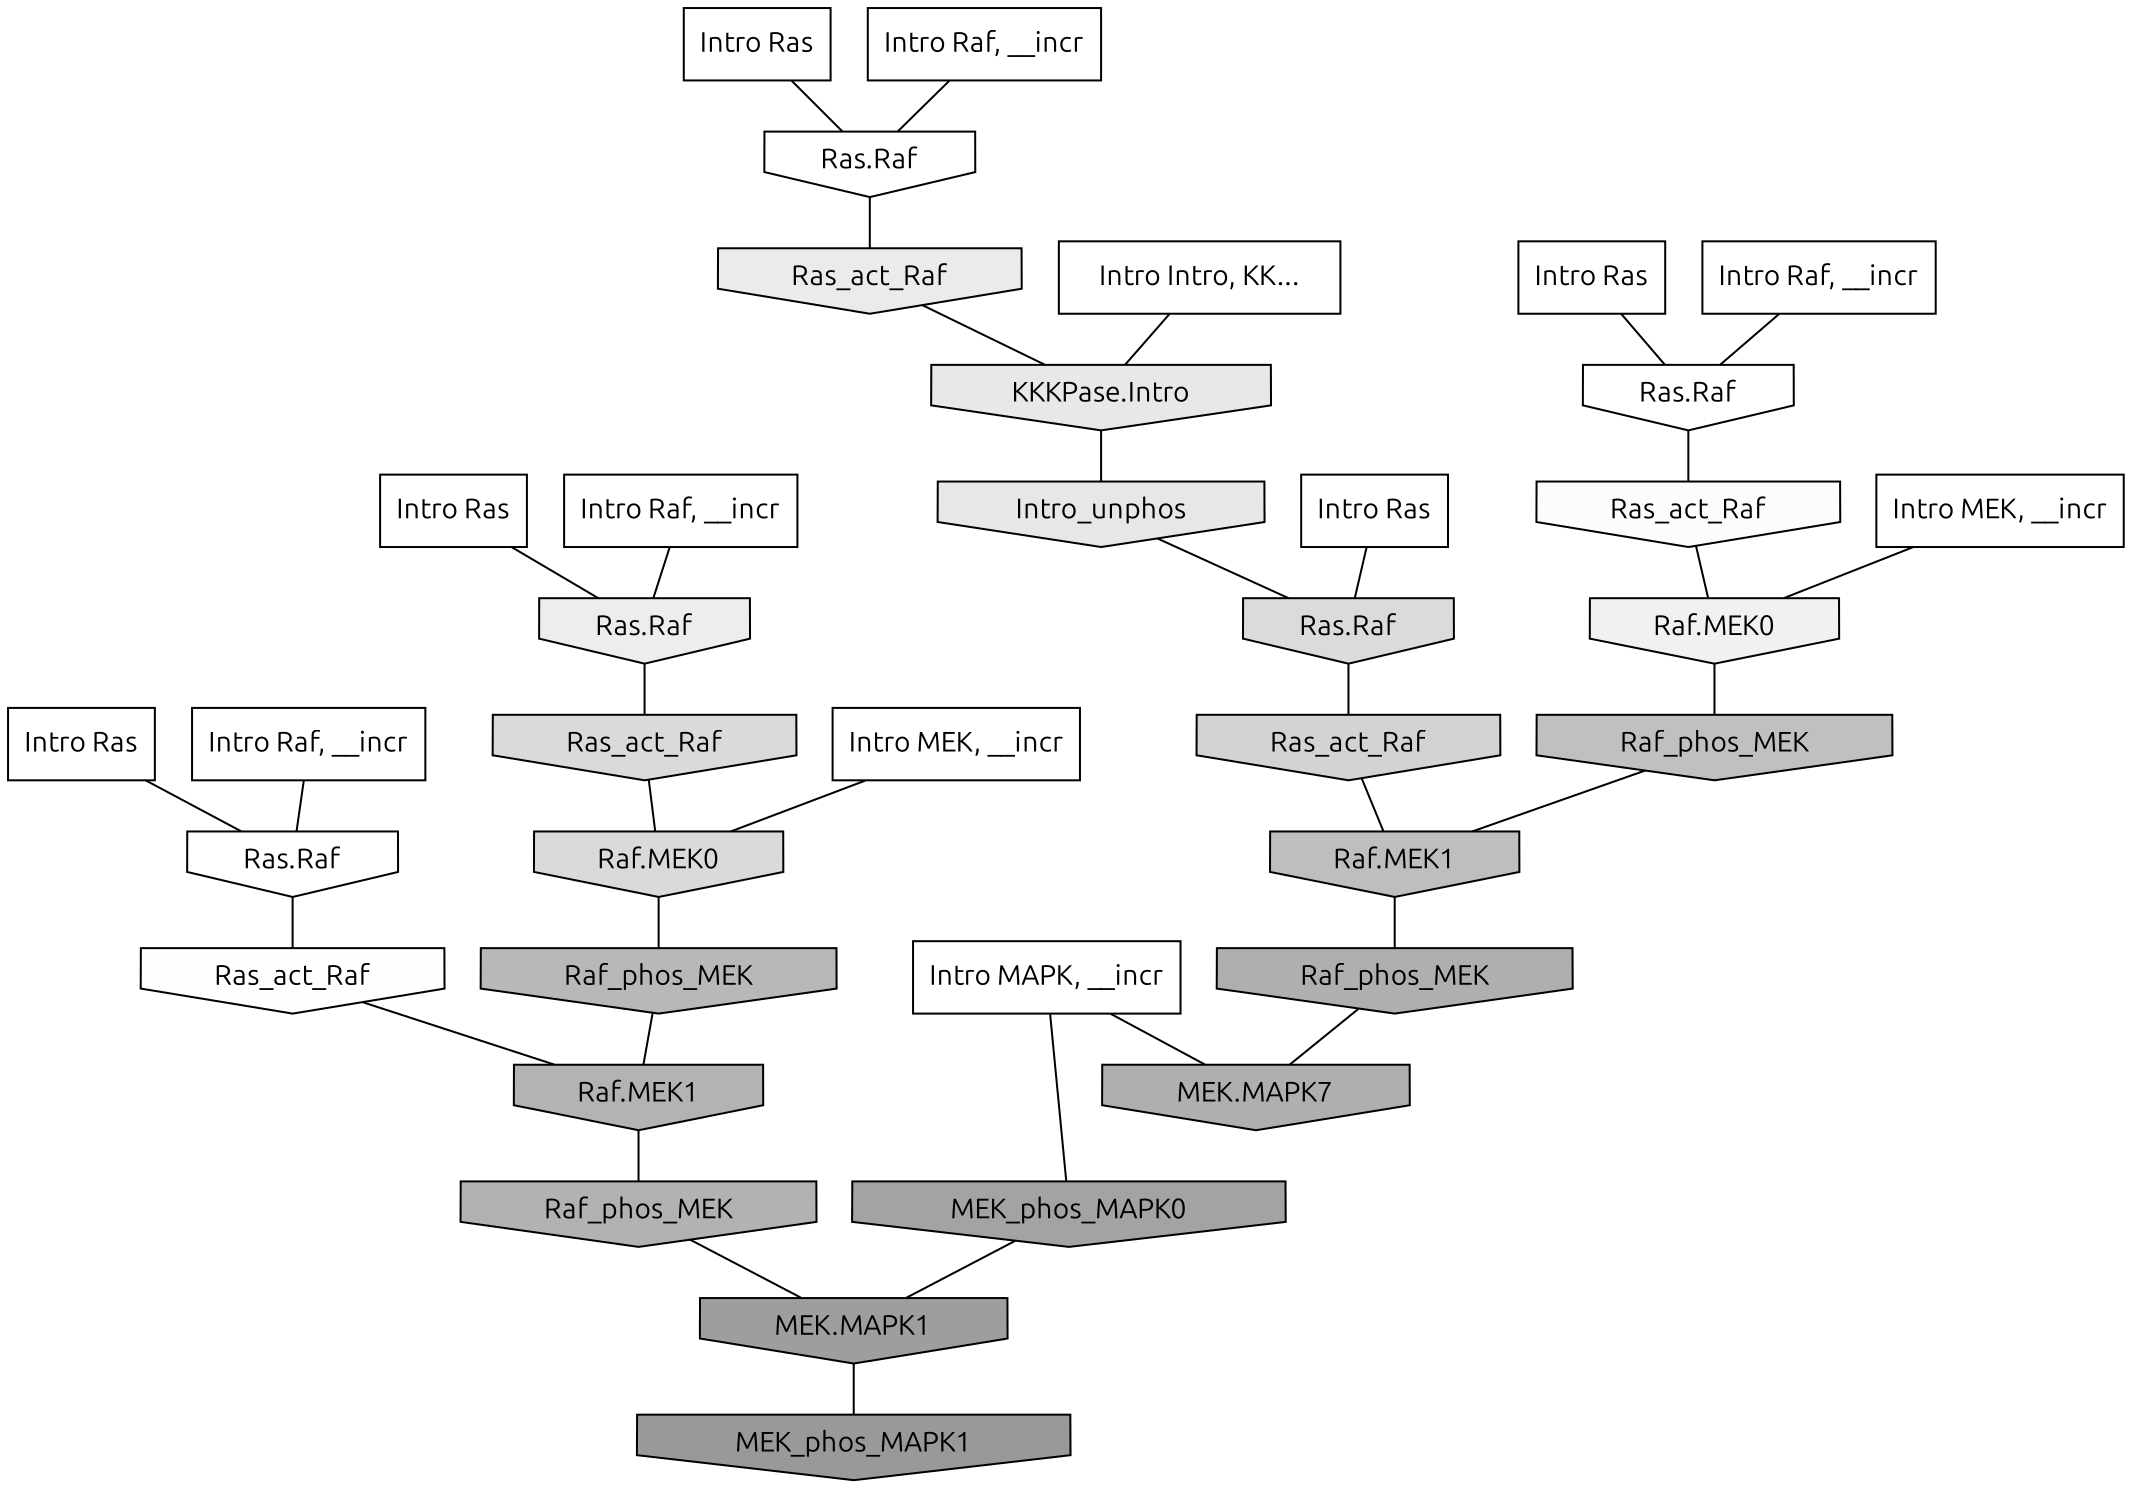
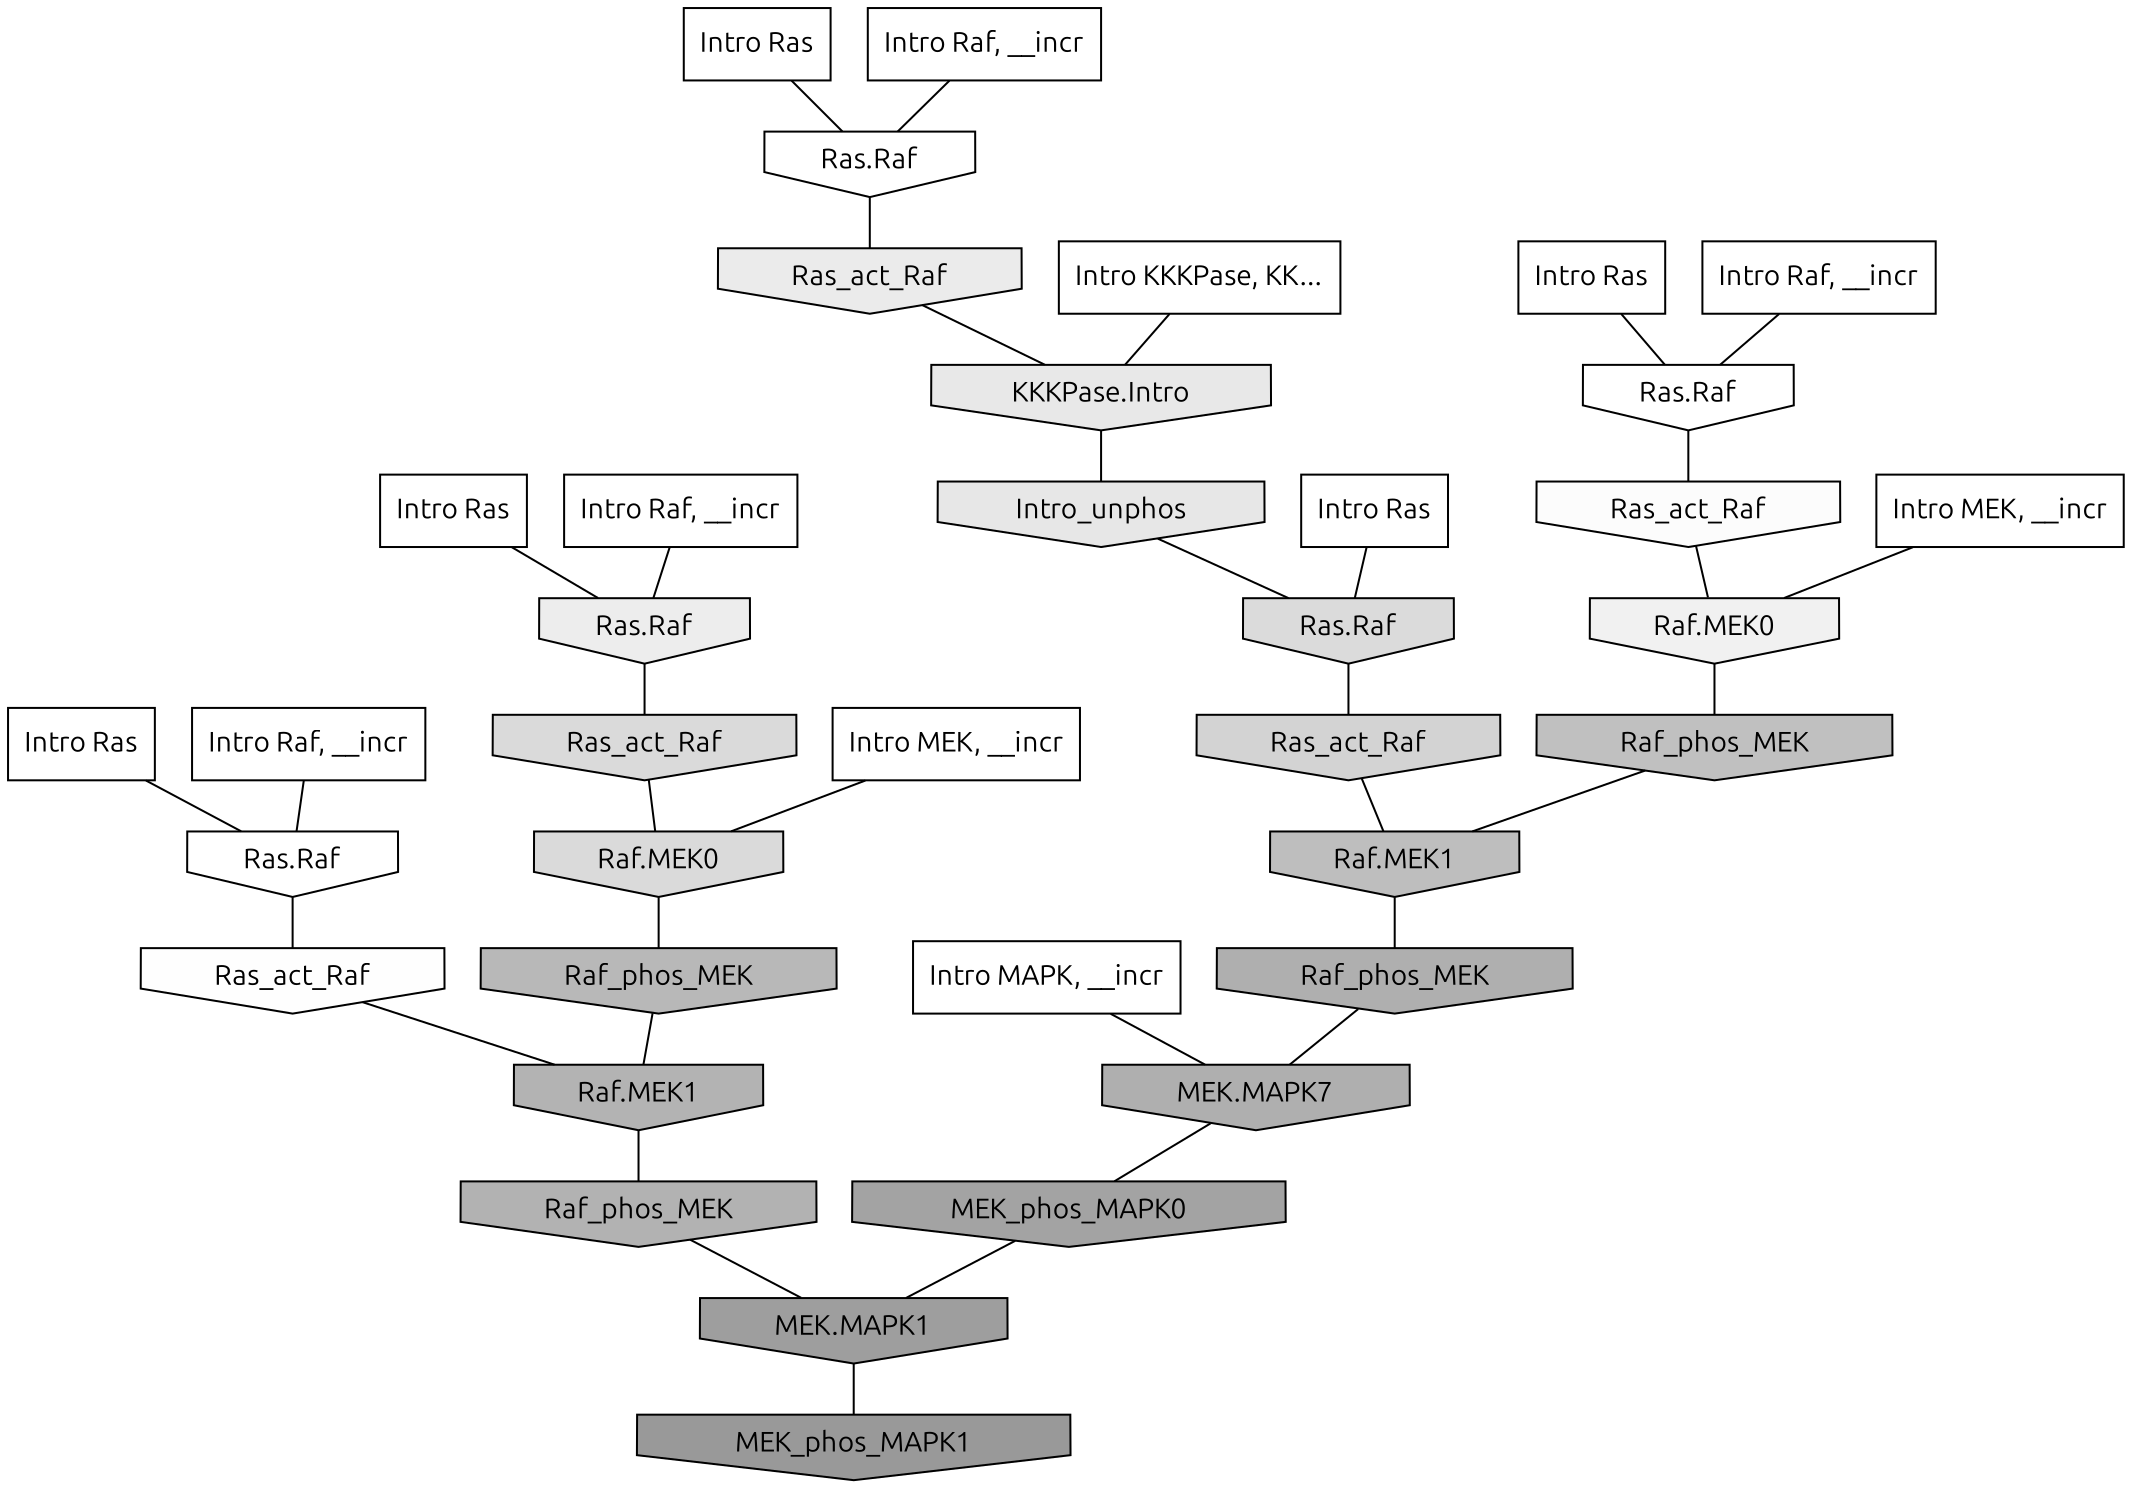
  digraph {
    fontname=Ubuntu
    rankdir=TB
    ranksep=0.30
    node [fillcolor="0.000 0.000 1.000" fontname=Ubuntu shape=invhouse style=filled]
    edge [color="0.000 0.000 0.000" dir=none fontname=Ubuntu]
    n1 [label="Intro Ras" shape=rectangle]
    n2 [fillcolor="0.000 0.000 0.856" label="Ras.Raf"]
    n3 [fillcolor="0.000 0.000 0.828" label=Ras_act_Raf]
    n4 [label="Intro Ras" shape=rectangle]
    n5 [fillcolor="0.000 0.000 0.927" label="Ras.Raf"]
    n6 [fillcolor="0.000 0.000 0.854" label=Ras_act_Raf]
    n7 [label="Intro Ras" shape=rectangle]
    n8 [label="Ras.Raf"]
    n9 [fillcolor="0.000 0.000 0.996" label=Ras_act_Raf]
    n10 [label="Intro Ras" shape=rectangle]
    n11 [label="Ras.Raf"]
    n12 [fillcolor="0.000 0.000 0.919" label=Ras_act_Raf]
    n13 [label="Intro Ras" shape=rectangle]
    n14 [label="Ras.Raf"]
    n15 [fillcolor="0.000 0.000 0.986" label=Ras_act_Raf]
    n16 [label="Intro Raf, __incr" shape=rectangle]
    n17 [label="Intro Raf, __incr" shape=rectangle]
    n18 [label="Intro Raf, __incr" shape=rectangle]
    n19 [label="Intro Raf, __incr" shape=rectangle]
    n20 [label="Intro MEK, __incr" shape=rectangle]
    n21 [fillcolor="0.000 0.000 0.854" label="Raf.MEK0"]
    n22 [fillcolor="0.000 0.000 0.722" label=Raf_phos_MEK]
    n23 [label="Intro MEK, __incr" shape=rectangle]
    n24 [fillcolor="0.000 0.000 0.943" label="Raf.MEK0"]
    n25 [fillcolor="0.000 0.000 0.751" label=Raf_phos_MEK]
    n26 [label="Intro MAPK, __incr" shape=rectangle]
    n27 [fillcolor="0.000 0.000 0.687" label="MEK.MAPK7"]
    n28 [fillcolor="0.000 0.000 0.640" label=MEK_phos_MAPK0]
-   n29 [label="Intro Intro, KK..." shape=rectangle]
+   n29 [label="Intro KKKPase, KK..." shape=rectangle]
    n30 [fillcolor="0.000 0.000 0.909" label="KKKPase.Intro"]
    n31 [fillcolor="0.000 0.000 0.903" label=Intro_unphos]
    n32 [fillcolor="0.000 0.000 0.702" label="Raf.MEK1"]
    n33 [fillcolor="0.000 0.000 0.699" label=Raf_phos_MEK]
    n34 [fillcolor="0.000 0.000 0.743" label="Raf.MEK1"]
    n35 [fillcolor="0.000 0.000 0.687" label=Raf_phos_MEK]
    n36 [fillcolor="0.000 0.000 0.621" label="MEK.MAPK1"]
    n37 [fillcolor="0.000 0.000 0.600" label=MEK_phos_MAPK1]
    n1 -> n2
    n2 -> n3
    n3 -> n34
    n4 -> n5
    n5 -> n6
    n6 -> n21
    n7 -> n8
    n8 -> n9
    n9 -> n32
    n10 -> n11
    n11 -> n12
    n12 -> n30
    n13 -> n14
    n14 -> n15
    n15 -> n24
    n16 -> n14
    n17 -> n11
    n18 -> n8
    n19 -> n5
    n20 -> n21
    n21 -> n22
    n22 -> n32
    n23 -> n24
    n24 -> n25
    n25 -> n34
    n26 -> n27
-   n26 -> n28
+   n27 -> n28
    n28 -> n36
    n29 -> n30
    n30 -> n31
    n31 -> n2
    n32 -> n33
    n33 -> n36
    n34 -> n35
    n35 -> n27
    n36 -> n37
  }
